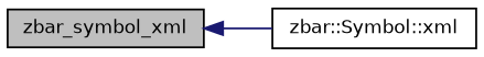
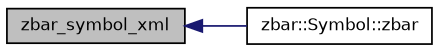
  digraph {
    rankdir=LR
    node [color=black fontname=Helvetica fontsize=10 shape=record style=filled]
    n1 [fillcolor=grey75 fontcolor=black height=0.2 label=zbar_symbol_xml width=0.4]
-   n2 [fillcolor=white height=0.2 label="zbar::Symbol::xml" width=0.4]
+   n2 [fillcolor=white height=0.2 label="zbar::Symbol::zbar" width=0.4]
    n1 -> n2 [color=midnightblue dir=back fontname=Helvetica fontsize=10 labelfontname=Helvetica labelfontsize=10 style=solid]
  }
